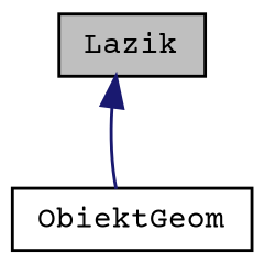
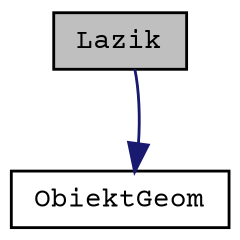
  digraph {
    fontname="Courier Prime"
    node [color=black fontname="Courier Prime" fontsize=10 shape=record style=filled]
    n1 [fillcolor=grey75 fontcolor=black height=0.2 label=Lazik width=0.4]
    n2 [fillcolor=white height=0.2 label=ObiektGeom width=0.4]
-   n1 -> n2 [color=midnightblue dir=back fontname="Courier Prime" fontsize=10 labelfontname=FreeSans labelfontsize=10 style=solid]
+   n2 -> n1 [color=midnightblue dir=back fontname="Courier Prime" fontsize=10 labelfontname=FreeSans labelfontsize=10 style=solid]
  }
